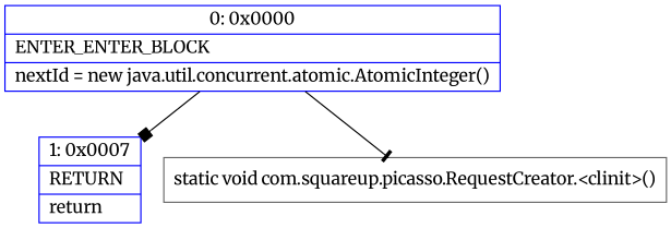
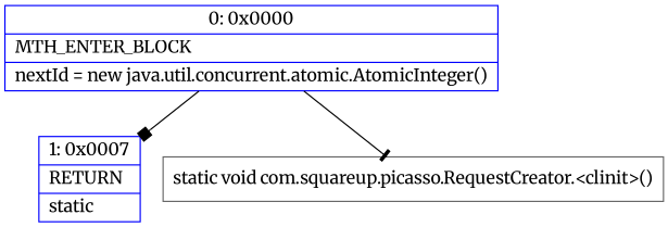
  digraph {
    fontname=Merriweather
    node [color=blue fontname=Merriweather shape=record]
    edge [fontname=Merriweather style=solid]
-   n1 [label="{0\:\ 0x0000|ENTER_ENTER_BLOCK\l|nextId = new java.util.concurrent.atomic.AtomicInteger()\l}"]
-   n2 [label="{1\:\ 0x0007|RETURN\l|return\l}"]
+   n1 [label="{0\:\ 0x0000|MTH_ENTER_BLOCK\l|nextId = new java.util.concurrent.atomic.AtomicInteger()\l}"]
+   n2 [label="{1\:\ 0x0007|RETURN\l|static\l}"]
    n3 [color=gray40 label="{static void com.squareup.picasso.RequestCreator.\<clinit\>() }"]
    n1 -> n2 [arrowhead=box]
    n1 -> n3 [arrowhead=tee]
  }
